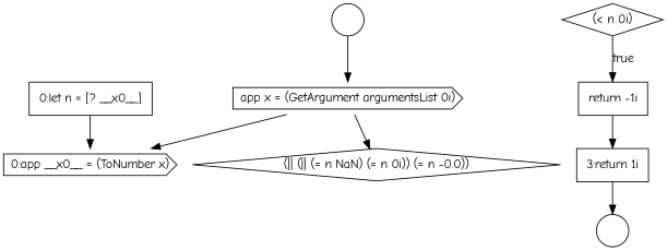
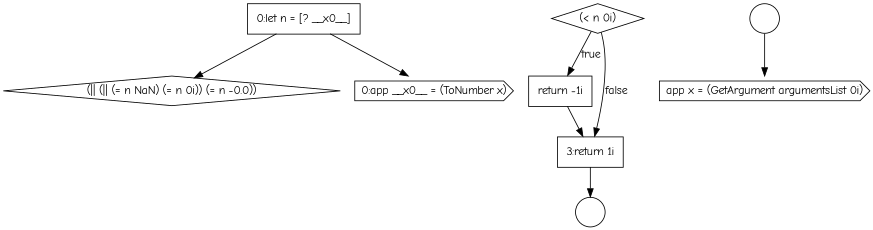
  digraph {
    fontname="Comic Neue"
    node [color=black fillcolor=white fontname="Comic Neue" shape=none style=filled]
    edge [color=black fontname="Comic Neue"]
    n1 [label=<<font color="black">     <table border="0" cellborder="1" cellspacing="0" cellpadding="10">       <tr><td align="left">0:let n = [? __x0__]</td></tr>     </table>   </font>> margin=0]
    n2 [label=<<font color="black">(|| (|| (= n NaN) (= n 0i)) (= n -0.0))</font>> shape=diamond]
    n3 [label=<<font color="black">0:app __x0__ = (ToNumber x)</font>> shape=cds]
    n4 [label=<<font color="black">     <table border="0" cellborder="1" cellspacing="0" cellpadding="10">       <tr><td align="left">return -1i</td></tr>     </table>   </font>> margin=0]
    n5 [label=<<font color="black">     <table border="0" cellborder="1" cellspacing="0" cellpadding="10">       <tr><td align="left">3:return 1i</td></tr>     </table>   </font>> margin=0]
    n6 [label=" " shape=circle]
    n7 [label=<<font color="black">(&lt; n 0i)</font>> shape=diamond]
    n8 [label=" " shape=circle]
    n9 [label=<<font color="black">app x = (GetArgument argumentsList 0i)</font>> shape=cds]
-   n9 -> n2
+   n1 -> n2
    n1 -> n3
    n4 -> n5
    n5 -> n6
    n7 -> n4 [label=<<font color="black">true</font>>]
+   n7 -> n5 [label=<<font color="black">false</font>>]
    n8 -> n9
-   n9 -> n3
  }
